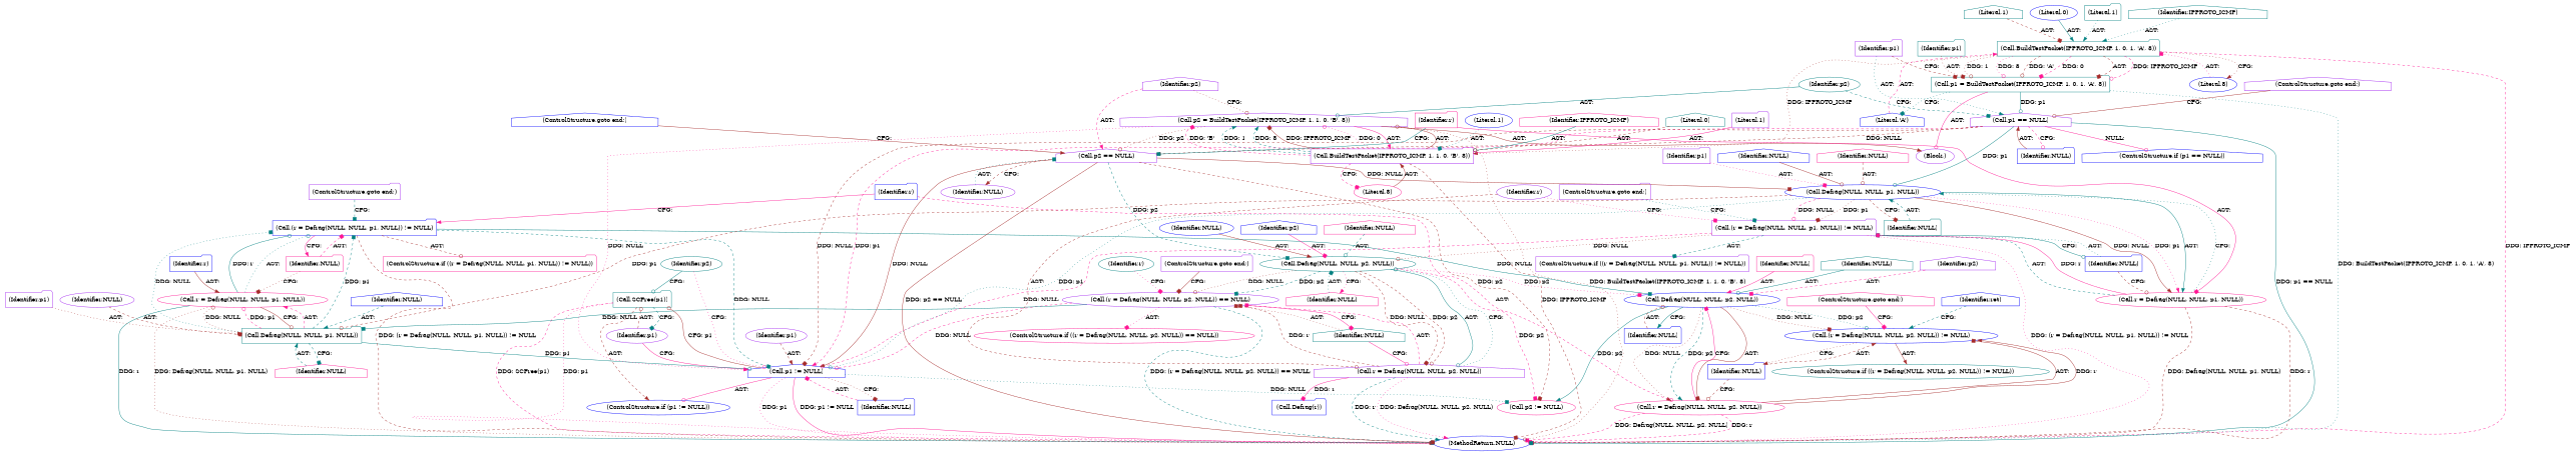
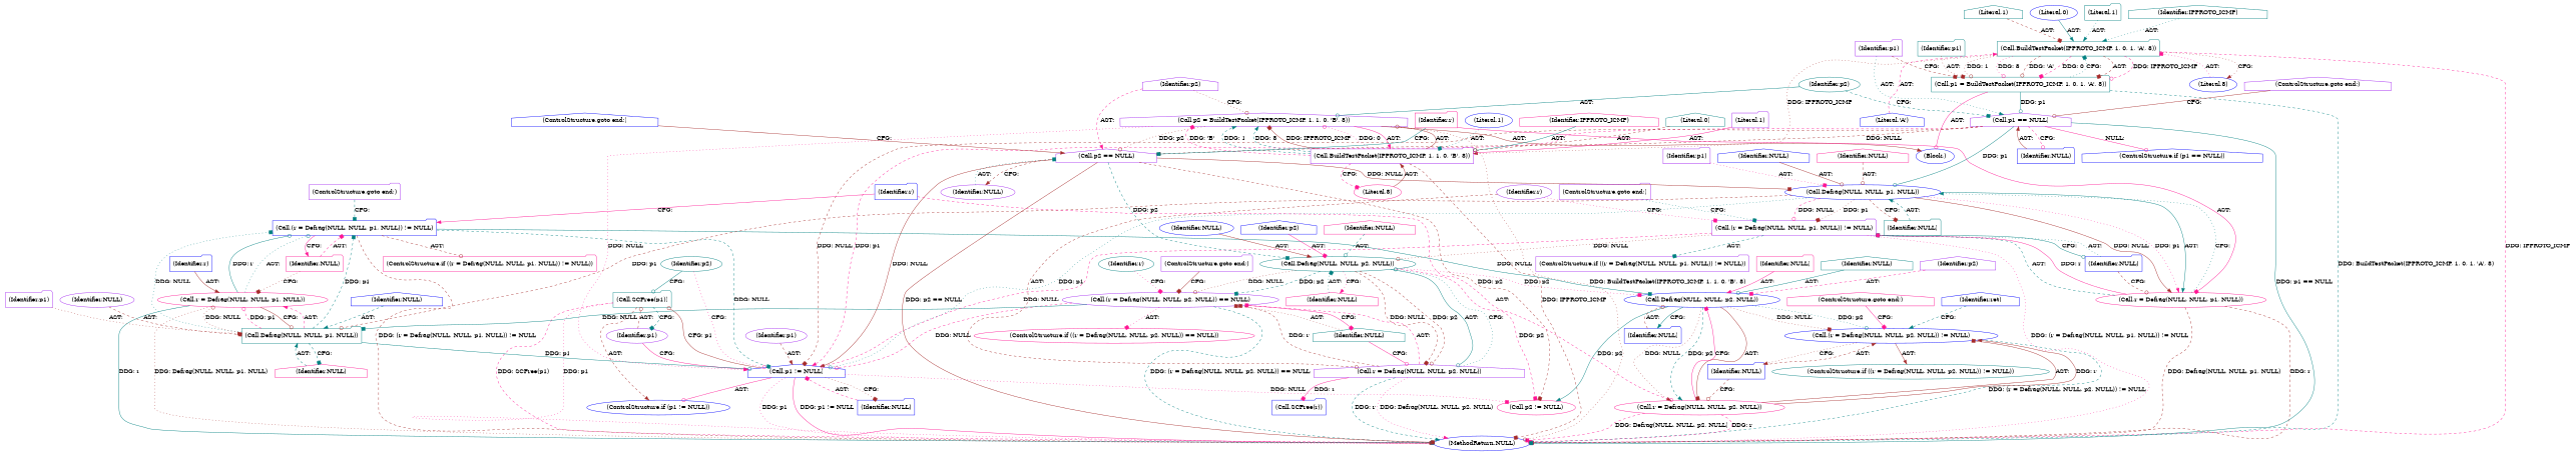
  digraph {
    node [color=blue shape=folder]
    edge [arrowhead=box color=brown style=dashed]
    n1 [color=teal label="(Call,SCFree(p1))"]
    n2 [color=purple label="(Identifier,p1)" shape=ellipse]
    n3 [label="(MethodReturn,NULL)" shape=ellipse]
    n4 [label="(ControlStructure,if (p1 != NULL))" shape=ellipse]
    n5 [label="(Call,p1 != NULL)" shape=house]
    n6 [color=deeppink label="(Call,p2 != NULL)" shape=ellipse]
    n7 [label="(Identifier,NULL)"]
    n8 [color=teal label="(Call,Defrag(NULL, NULL, p1, NULL))"]
    n9 [label="(Call,(r = Defrag(NULL, NULL, p1, NULL)) != NULL)"]
    n10 [color=deeppink label="(Call,r = Defrag(NULL, NULL, p1, NULL))" shape=ellipse]
    n11 [color=deeppink label="(Identifier,NULL)" shape=house]
    n12 [label="(Call,Defrag(NULL, NULL, p2, NULL))" shape=ellipse]
    n13 [color=deeppink label="(ControlStructure,if ((r = Defrag(NULL, NULL, p1, NULL)) != NULL))"]
    n14 [color=deeppink label="(Identifier,NULL)"]
    n15 [color=purple label="(Call,(r = Defrag(NULL, NULL, p2, NULL)) == NULL)" shape=ellipse]
    n16 [color=teal label="(Identifier,NULL)" shape=house]
    n17 [color=deeppink label="(ControlStructure,if ((r = Defrag(NULL, NULL, p2, NULL)) == NULL))" shape=ellipse]
    n18 [color=purple label="(Call,r = Defrag(NULL, NULL, p2, NULL))" shape=house]
    n19 [color=teal label="(Call,Defrag(NULL, NULL, p2, NULL))" shape=ellipse]
-   n20 [label="(Call,Defrag(r))"]
+   n20 [label="(Call,SCFree(r))"]
    n21 [color=deeppink label="(Identifier,NULL)" shape=house]
    n22 [label="(Call,(r = Defrag(NULL, NULL, p2, NULL)) != NULL)" shape=ellipse]
    n23 [color=deeppink label="(Call,r = Defrag(NULL, NULL, p2, NULL))" shape=ellipse]
    n24 [label="(Identifier,NULL)"]
    n25 [color=purple label="(Call,(r = Defrag(NULL, NULL, p1, NULL)) != NULL)"]
    n26 [label="(Identifier,NULL)"]
    n27 [color=purple label="(ControlStructure,if ((r = Defrag(NULL, NULL, p1, NULL)) != NULL))"]
    n28 [color=deeppink label="(Call,r = Defrag(NULL, NULL, p1, NULL))" shape=ellipse]
    n29 [label="(Call,Defrag(NULL, NULL, p1, NULL))" shape=ellipse]
    n30 [color=teal label="(Identifier,NULL)"]
    n31 [color=purple label="(Call,p2 == NULL)" shape=house]
    n32 [color=purple label="(Identifier,NULL)" shape=ellipse]
    n33 [color=purple label="(Call,p2 = BuildTestPacket(IPPROTO_ICMP, 1, 1, 0, 'B', 8))" shape=house]
    n34 [color=purple label="(Call,BuildTestPacket(IPPROTO_ICMP, 1, 1, 0, 'B', 8))"]
-   n35 [color=purple label="(Block,)" shape=ellipse]
+   n35 [label="(Block,)" shape=ellipse]
    n36 [color=deeppink label="(Literal,8)" shape=ellipse]
    n37 [color=teal label="(Call,BuildTestPacket(IPPROTO_ICMP, 1, 0, 1, 'A', 8))"]
    n38 [color=teal label="(Call,p1 = BuildTestPacket(IPPROTO_ICMP, 1, 0, 1, 'A', 8))"]
    n39 [label="(Literal,8)" shape=ellipse]
    n40 [color=purple label="(Call,p1 == NULL)" shape=house]
    n41 [label="(Identifier,NULL)"]
    n42 [label="(ControlStructure,if (p1 == NULL))" shape=house]
    n43 [color=teal label="(ControlStructure,if ((r = Defrag(NULL, NULL, p2, NULL)) != NULL))" shape=ellipse]
    n44 [label="(Identifier,NULL)"]
    n45 [label="(Literal,1)" shape=ellipse]
    n46 [color=purple label="(Identifier,p2)" shape=house]
    n47 [label="(Identifier,r)"]
    n48 [label="(Identifier,p2)" shape=house]
    n49 [color=teal label="(Identifier,NULL)" shape=house]
    n50 [color=purple label="(ControlStructure,goto end;)"]
    n51 [color=teal label="(Identifier,p1)"]
    n52 [color=deeppink label="(Identifier,NULL)" shape=house]
    n53 [color=deeppink label="(Identifier,NULL)" shape=house]
    n54 [color=purple label="(ControlStructure,goto end;)"]
    n55 [color=deeppink label="(Identifier,r)"]
    n56 [label="(ControlStructure,goto end;)" shape=house]
    n57 [color=purple label="(Identifier,r)" shape=ellipse]
    n58 [color=purple label="(Identifier,p2)" shape=house]
    n59 [label="(Literal,'A')" shape=house]
    n60 [color=teal label="(Literal,1)" shape=house]
    n61 [label="(Identifier,NULL)" shape=ellipse]
    n62 [label="(Literal,0)" shape=ellipse]
    n63 [label="(Identifier,ret)" shape=house]
    n64 [label="(Identifier,r)"]
    n65 [color=teal label="(Identifier,p2)" shape=ellipse]
    n66 [color=deeppink label="(Identifier,IPPROTO_ICMP)" shape=house]
    n67 [label="(Identifier,NULL)" shape=house]
    n68 [color=teal label="(Literal,1)"]
    n69 [color=purple label="(Identifier,p1)" shape=ellipse]
    n70 [color=purple label="(Identifier,p1)"]
    n71 [color=purple label="(Identifier,p1)"]
    n72 [color=teal label="(Identifier,IPPROTO_ICMP)" shape=house]
    n73 [color=deeppink label="(Identifier,NULL)"]
    n74 [color=teal label="(Identifier,p2)" shape=ellipse]
    n75 [color=purple label="(Identifier,NULL)" shape=ellipse]
    n76 [color=deeppink label="(ControlStructure,goto end;)" shape=house]
    n77 [color=teal label="(Identifier,r)" shape=ellipse]
    n78 [color=purple label="(ControlStructure,goto end;)"]
    n79 [color=teal label="(Literal,0)" shape=house]
    n80 [color=purple label="(Literal,1)"]
    n81 [label="(Identifier,NULL)" shape=house]
    n82 [color=purple label="(ControlStructure,goto end;)" shape=house]
    n83 [color=purple label="(Identifier,p1)"]
    n1 -> n2 [color=teal label="CFG: "]
    n1 -> n3 [arrowhead=normal color=deeppink label="DDG: SCFree(p1)"]
    n1 -> n3 [arrowhead=odot color=deeppink label="DDG: p1" style=dotted]
    n1 -> n4 [arrowhead=normal label="AST: "]
    n2 -> n1 [arrowhead=odot label="AST: "]
    n2 -> n5 [arrowhead=normal color=deeppink label="CFG: " style=solid]
    n5 -> n1 [arrowhead=odot label="CFG: p1" style=solid]
    n5 -> n3 [arrowhead=odot color=deeppink label="DDG: p1" style=dotted]
    n5 -> n3 [arrowhead=odot color=deeppink label="DDG: p1 != NULL" style=solid]
    n5 -> n4 [arrowhead=odot color=deeppink label="AST: " style=solid]
-   n5 -> n6 [color=teal label="DDG: NULL" style=dotted]
+   n5 -> n6 [color=deeppink label="DDG: NULL" style=dotted]
    n5 -> n7 [label="CFG: " style=dotted]
    n7 -> n5 [color=deeppink label="AST: "]
    n8 -> n5 [arrowhead=odot color=teal label="DDG: p1" style=solid]
    n8 -> n9 [color=teal label="DDG: NULL" style=dotted]
    n8 -> n9 [color=teal label="DDG: p1"]
    n8 -> n10 [arrowhead=normal color=deeppink label="AST: "]
    n8 -> n10 [arrowhead=odot label="DDG: NULL" style=dotted]
    n8 -> n10 [arrowhead=odot color=deeppink label="DDG: p1"]
    n8 -> n11 [color=teal label="CFG: "]
    n9 -> n3 [arrowhead=normal label="DDG: (r = Defrag(NULL, NULL, p1, NULL)) != NULL"]
    n9 -> n5 [color=teal label="DDG: NULL"]
    n9 -> n12 [color=teal label="DDG: NULL" style=solid]
    n9 -> n13 [arrowhead=odot label="AST: "]
    n9 -> n14 [arrowhead=normal color=deeppink label="CFG: " style=solid]
    n10 -> n3 [arrowhead=odot color=teal label="DDG: r" style=solid]
    n10 -> n3 [arrowhead=normal label="DDG: Defrag(NULL, NULL, p1, NULL)" style=dotted]
    n10 -> n8 [arrowhead=odot label="CFG: " style=solid]
    n10 -> n9 [arrowhead=odot color=teal label="AST: " style=dotted]
    n10 -> n9 [arrowhead=odot color=teal label="DDG: r" style=solid]
    n11 -> n8 [arrowhead=normal color=teal label="AST: "]
    n12 -> n6 [arrowhead=normal color=teal label="DDG: p2" style=solid]
    n12 -> n22 [label="DDG: NULL" style=dotted]
    n12 -> n22 [arrowhead=odot color=teal label="DDG: p2" style=dotted]
    n12 -> n23 [label="AST: " style=solid]
    n12 -> n23 [arrowhead=normal label="DDG: NULL" style=dotted]
    n12 -> n23 [arrowhead=normal color=teal label="DDG: p2"]
    n12 -> n24 [arrowhead=normal color=teal label="CFG: " style=solid]
    n14 -> n9 [color=deeppink label="AST: "]
    n14 -> n10 [label="CFG: " style=dotted]
    n15 -> n3 [color=teal label="DDG: (r = Defrag(NULL, NULL, p2, NULL)) == NULL"]
    n15 -> n5 [arrowhead=odot color=deeppink label="DDG: NULL"]
    n15 -> n8 [color=teal label="DDG: NULL" style=solid]
    n15 -> n16 [color=deeppink label="CFG: " style=solid]
    n15 -> n17 [color=deeppink label="AST: " style=dotted]
    n16 -> n15 [label="AST: " style=dotted]
    n16 -> n18 [arrowhead=odot color=deeppink label="CFG: " style=solid]
    n18 -> n3 [arrowhead=normal color=deeppink label="DDG: Defrag(NULL, NULL, p2, NULL)" style=dotted]
    n18 -> n3 [arrowhead=normal color=teal label="DDG: r"]
    n18 -> n15 [color=deeppink label="AST: "]
    n18 -> n15 [label="DDG: r"]
    n18 -> n19 [arrowhead=odot color=teal label="CFG: " style=dotted]
    n18 -> n20 [color=deeppink label="DDG: r" style=solid]
    n19 -> n6 [color=deeppink label="DDG: p2"]
    n19 -> n12 [color=deeppink label="DDG: p2" style=dotted]
    n19 -> n15 [arrowhead=odot label="DDG: NULL" style=dotted]
    n19 -> n15 [color=teal label="DDG: p2"]
    n19 -> n18 [arrowhead=odot color=teal label="AST: " style=solid]
    n19 -> n18 [label="DDG: NULL"]
    n19 -> n18 [arrowhead=odot label="DDG: p2"]
    n19 -> n21 [arrowhead=normal color=deeppink label="CFG: " style=dotted]
    n21 -> n19 [color=teal label="AST: " style=dotted]
+   n22 -> n3 [arrowhead=normal color=teal label="DDG: (r = Defrag(NULL, NULL, p2, NULL)) != NULL"]
    n22 -> n43 [arrowhead=normal label="AST: " style=solid]
    n22 -> n44 [arrowhead=normal label="CFG: " style=dotted]
    n23 -> n3 [color=deeppink label="DDG: r"]
    n23 -> n3 [color=deeppink label="DDG: Defrag(NULL, NULL, p2, NULL)"]
    n23 -> n12 [color=deeppink label="CFG: " style=solid]
    n23 -> n22 [label="AST: " style=solid]
    n23 -> n22 [arrowhead=normal label="DDG: r" style=solid]
    n24 -> n12 [arrowhead=odot label="AST: "]
    n25 -> n3 [arrowhead=normal color=deeppink label="DDG: (r = Defrag(NULL, NULL, p1, NULL)) != NULL" style=dotted]
    n25 -> n5 [arrowhead=odot color=deeppink label="DDG: NULL"]
    n25 -> n19 [arrowhead=odot label="DDG: NULL" style=dotted]
    n25 -> n26 [arrowhead=odot color=teal label="CFG: " style=solid]
    n25 -> n27 [color=teal label="AST: "]
    n26 -> n25 [arrowhead=odot color=teal label="AST: " style=dotted]
    n26 -> n28 [arrowhead=odot label="CFG: "]
    n28 -> n3 [arrowhead=odot label="DDG: Defrag(NULL, NULL, p1, NULL)"]
    n28 -> n3 [arrowhead=normal label="DDG: r"]
    n28 -> n25 [color=teal label="AST: "]
    n28 -> n25 [color=deeppink label="DDG: r" style=solid]
    n28 -> n29 [arrowhead=normal color=teal label="CFG: " style=dotted]
    n29 -> n5 [arrowhead=odot color=teal label="DDG: p1" style=dotted]
    n29 -> n8 [arrowhead=odot label="DDG: p1"]
    n29 -> n25 [arrowhead=odot color=deeppink label="DDG: NULL"]
    n29 -> n25 [label="DDG: p1" style=dotted]
    n29 -> n28 [arrowhead=normal color=teal label="AST: " style=solid]
    n29 -> n28 [arrowhead=normal label="DDG: NULL" style=solid]
    n29 -> n28 [arrowhead=normal color=deeppink label="DDG: p1" style=dotted]
    n29 -> n30 [label="CFG: "]
    n30 -> n29 [arrowhead=normal color=teal label="AST: "]
    n31 -> n3 [label="DDG: p2 == NULL" style=solid]
    n31 -> n5 [arrowhead=normal label="DDG: NULL" style=solid]
    n31 -> n6 [label="DDG: p2"]
    n31 -> n19 [color=teal label="DDG: p2"]
    n31 -> n29 [label="DDG: NULL" style=solid]
    n31 -> n32 [arrowhead=normal label="CFG: "]
    n32 -> n31 [color=teal label="AST: " style=dotted]
    n33 -> n3 [arrowhead=odot label="DDG: BuildTestPacket(IPPROTO_ICMP, 1, 1, 0, 'B', 8)" style=dotted]
    n33 -> n5 [arrowhead=normal color=deeppink label="DDG: NULL" style=dotted]
    n33 -> n31 [arrowhead=odot label="DDG: p2" style=dotted]
    n33 -> n34 [arrowhead=normal color=deeppink label="AST: " style=solid]
    n33 -> n35 [arrowhead=normal label="AST: " style=solid]
    n34 -> n3 [label="DDG: IPPROTO_ICMP"]
    n34 -> n33 [arrowhead=odot label="AST: " style=solid]
    n34 -> n33 [color=deeppink label="DDG: 'B'"]
    n34 -> n33 [arrowhead=normal color=teal label="DDG: 1"]
    n34 -> n33 [arrowhead=normal color=teal label="DDG: 8"]
    n34 -> n33 [label="DDG: IPPROTO_ICMP" style=solid]
    n34 -> n33 [arrowhead=odot color=deeppink label="DDG: 0" style=dotted]
    n34 -> n36 [color=deeppink label="CFG: "]
    n36 -> n34 [arrowhead=normal label="AST: " style=solid]
    n37 -> n3 [color=deeppink label="DDG: IPPROTO_ICMP"]
    n37 -> n34 [arrowhead=normal label="DDG: IPPROTO_ICMP" style=dotted]
    n37 -> n38 [label="AST: "]
    n37 -> n38 [arrowhead=odot color=deeppink label="DDG: IPPROTO_ICMP"]
    n37 -> n38 [arrowhead=odot label="DDG: 1" style=dotted]
    n37 -> n38 [arrowhead=odot color=deeppink label="DDG: 8" style=dotted]
    n37 -> n38 [arrowhead=odot label="DDG: 'A'"]
    n37 -> n38 [color=deeppink label="DDG: 0"]
    n37 -> n39 [arrowhead=normal label="CFG: " style=dotted]
-   n38 -> n3 [arrowhead=odot color=teal label="DDG: BuildTestPacket(IPPROTO_ICMP, 1, 0, 1, 'A', 8)" style=dotted]
+   n38 -> n3 [arrowhead=odot color=teal label="DDG: BuildTestPacket(IPPROTO_ICMP, 1, 0, 1, 'A', 8)"]
    n38 -> n35 [arrowhead=odot color=deeppink label="AST: " style=solid]
-   n38 -> n59 [color=teal label="CFG: " style=dotted]
+   n38 -> n37 [color=teal label="CFG: " style=dotted]
    n38 -> n40 [arrowhead=odot color=teal label="DDG: p1" style=solid]
    n39 -> n37 [color=deeppink label="AST: " style=dotted]
    n40 -> n3 [color=teal label="DDG: p1 == NULL" style=solid]
    n40 -> n5 [arrowhead=normal color=deeppink label="DDG: p1"]
    n40 -> n5 [label="DDG: NULL"]
    n40 -> n29 [arrowhead=odot color=teal label="DDG: p1" style=solid]
    n40 -> n31 [arrowhead=normal label="DDG: NULL"]
    n40 -> n41 [arrowhead=odot color=deeppink label="CFG: "]
    n40 -> n42 [arrowhead=odot color=deeppink label="NULL: " style=solid]
    n41 -> n40 [arrowhead=normal label="AST: " style=solid]
    n44 -> n22 [arrowhead=normal label="AST: "]
    n44 -> n23 [arrowhead=odot label="CFG: "]
    n45 -> n34 [color=teal label="AST: " style=dotted]
    n46 -> n31 [arrowhead=normal color=deeppink label="AST: "]
    n46 -> n33 [arrowhead=odot label="CFG: " style=dotted]
    n47 -> n9 [arrowhead=normal color=deeppink label="CFG: " style=solid]
    n47 -> n23 [arrowhead=odot color=deeppink label="AST: "]
    n48 -> n19 [color=deeppink label="AST: " style=solid]
    n49 -> n12 [arrowhead=odot color=teal label="AST: " style=solid]
    n50 -> n25 [color=teal label="CFG: " style=dotted]
    n51 -> n38 [label="AST: " style=dotted]
    n52 -> n19 [arrowhead=odot color=teal label="AST: "]
    n53 -> n29 [arrowhead=odot label="AST: "]
    n54 -> n15 [label="CFG: " style=solid]
    n55 -> n28 [color=deeppink label="AST: " style=solid]
    n55 -> n31 [color=teal label="CFG: " style=solid]
    n56 -> n31 [arrowhead=normal label="CFG: " style=solid]
    n57 -> n18 [arrowhead=odot label="AST: "]
    n57 -> n25 [color=deeppink label="CFG: " style=dotted]
    n58 -> n12 [color=deeppink label="AST: "]
    n59 -> n37 [arrowhead=normal color=deeppink label="AST: "]
    n60 -> n37 [label="AST: "]
    n61 -> n19 [arrowhead=normal label="AST: " style=solid]
    n62 -> n37 [arrowhead=normal color=teal label="AST: " style=solid]
    n63 -> n22 [arrowhead=normal color=teal label="CFG: "]
    n64 -> n10 [arrowhead=normal label="AST: " style=solid]
    n65 -> n1 [arrowhead=odot color=teal label="CFG: " style=solid]
    n65 -> n5 [arrowhead=odot color=deeppink label="CFG: " style=dotted]
    n66 -> n34 [arrowhead=odot color=teal label="AST: " style=solid]
    n67 -> n8 [arrowhead=normal color=teal label="AST: "]
    n68 -> n37 [arrowhead=normal color=teal label="AST: " style=dotted]
    n69 -> n5 [arrowhead=normal label="AST: "]
    n70 -> n29 [color=deeppink label="AST: " style=dotted]
    n71 -> n8 [arrowhead=normal label="AST: " style=dotted]
    n72 -> n37 [arrowhead=normal color=teal label="AST: " style=dotted]
    n73 -> n12 [arrowhead=normal color=deeppink label="AST: " style=solid]
    n74 -> n33 [arrowhead=odot color=teal label="AST: " style=solid]
    n74 -> n40 [color=teal label="CFG: "]
    n75 -> n8 [label="AST: "]
    n76 -> n22 [color=deeppink label="CFG: " style=solid]
    n77 -> n15 [color=deeppink label="CFG: " style=dotted]
    n78 -> n9 [color=teal label="CFG: "]
    n79 -> n34 [arrowhead=odot label="AST: "]
    n80 -> n34 [arrowhead=odot color=deeppink label="AST: " style=solid]
    n81 -> n29 [arrowhead=odot label="AST: " style=solid]
    n82 -> n40 [arrowhead=odot label="CFG: " style=solid]
    n83 -> n38 [label="CFG: "]
    n83 -> n40 [arrowhead=normal color=teal label="AST: " style=dotted]
  }
